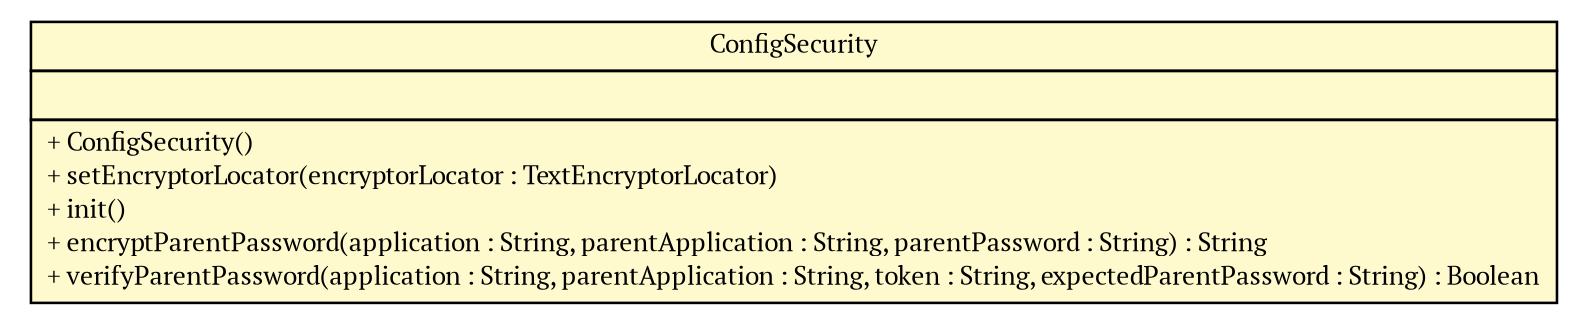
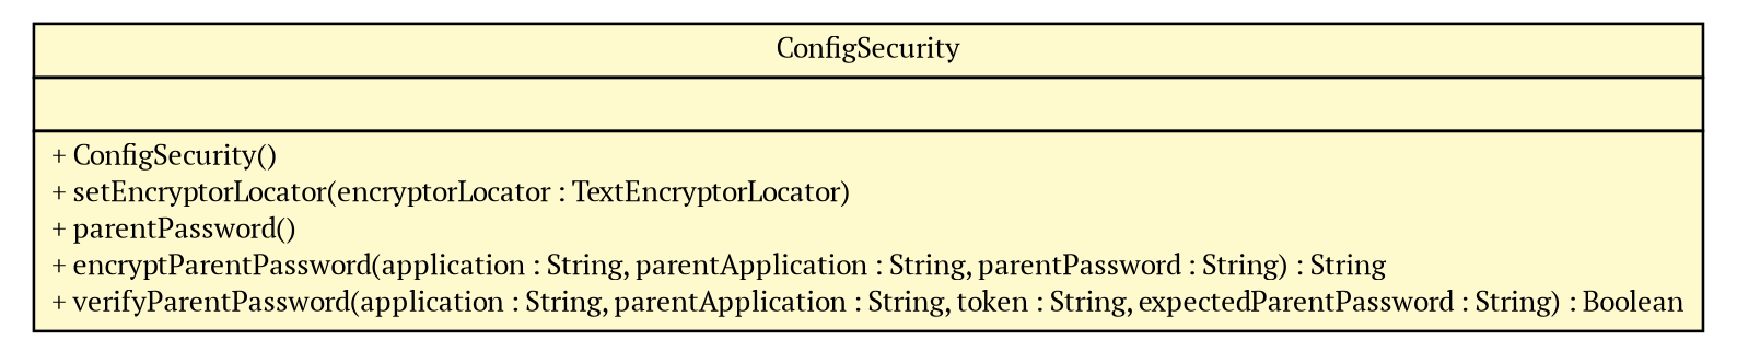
  digraph {
    nodesep=0.25
    ranksep=0.5
    fontname="PT Serif"
-   n1 [fontcolor=black fontname="PT Serif" fontsize=10.0 label=<<table title="cn.home1.cloud.config.server.security.ConfigSecurity" border="0" cellborder="1" cellspacing="0" cellpadding="2" port="p" bgcolor="lemonChiffon" href="./ConfigSecurity.html"> 		<tr><td><table border="0" cellspacing="0" cellpadding="1"> <tr><td align="center" balign="center"> ConfigSecurity </td></tr> 		</table></td></tr> 		<tr><td><table border="0" cellspacing="0" cellpadding="1"> <tr><td align="left" balign="left">  </td></tr> 		</table></td></tr> 		<tr><td><table border="0" cellspacing="0" cellpadding="1"> <tr><td align="left" balign="left"> + ConfigSecurity() </td></tr> <tr><td align="left" balign="left"> + setEncryptorLocator(encryptorLocator : TextEncryptorLocator) </td></tr> <tr><td align="left" balign="left"> + init() </td></tr> <tr><td align="left" balign="left"> + encryptParentPassword(application : String, parentApplication : String, parentPassword : String) : String </td></tr> <tr><td align="left" balign="left"> + verifyParentPassword(application : String, parentApplication : String, token : String, expectedParentPassword : String) : Boolean </td></tr> 		</table></td></tr> 		</table>> shape=plaintext]
+   n1 [fontcolor=black fontname="PT Serif" fontsize=10.0 label=<<table title="cn.home1.cloud.config.server.security.ConfigSecurity" border="0" cellborder="1" cellspacing="0" cellpadding="2" port="p" bgcolor="lemonChiffon" href="./ConfigSecurity.html"> 		<tr><td><table border="0" cellspacing="0" cellpadding="1"> <tr><td align="center" balign="center"> ConfigSecurity </td></tr> 		</table></td></tr> 		<tr><td><table border="0" cellspacing="0" cellpadding="1"> <tr><td align="left" balign="left">  </td></tr> 		</table></td></tr> 		<tr><td><table border="0" cellspacing="0" cellpadding="1"> <tr><td align="left" balign="left"> + ConfigSecurity() </td></tr> <tr><td align="left" balign="left"> + setEncryptorLocator(encryptorLocator : TextEncryptorLocator) </td></tr> <tr><td align="left" balign="left"> + parentPassword() </td></tr> <tr><td align="left" balign="left"> + encryptParentPassword(application : String, parentApplication : String, parentPassword : String) : String </td></tr> <tr><td align="left" balign="left"> + verifyParentPassword(application : String, parentApplication : String, token : String, expectedParentPassword : String) : Boolean </td></tr> 		</table></td></tr> 		</table>> shape=plaintext]
  }
